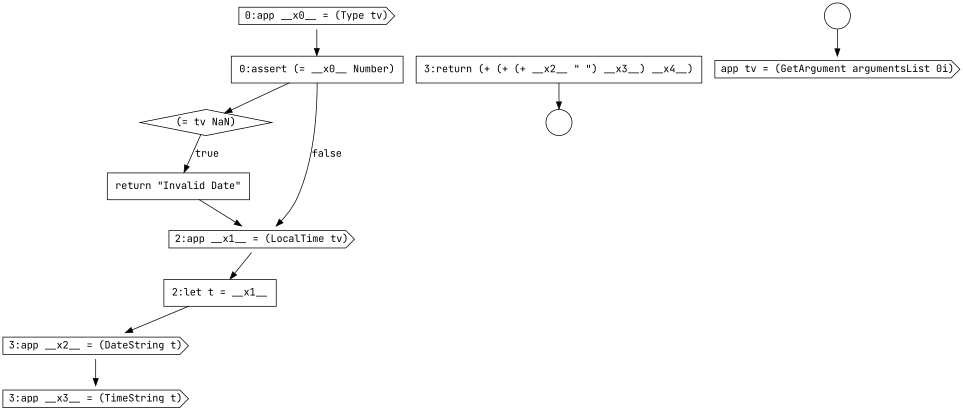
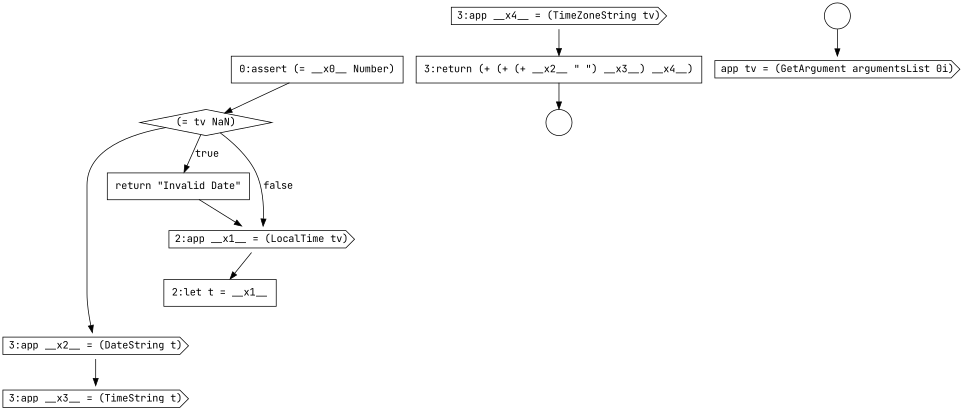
  digraph {
    fontname="JetBrains Mono"
    node [color=black fillcolor=white fontname="JetBrains Mono" shape=cds style=filled]
    edge [color=black fontname="JetBrains Mono"]
    n1 [label=<<font color="black">2:app __x1__ = (LocalTime tv)</font>>]
    n2 [label=<<font color="black">     <table border="0" cellborder="1" cellspacing="0" cellpadding="10">       <tr><td align="left">2:let t = __x1__</td></tr>     </table>   </font>> margin=0 shape=none]
    n3 [label=<<font color="black">3:app __x2__ = (DateString t)</font>>]
    n4 [label=<<font color="black">     <table border="0" cellborder="1" cellspacing="0" cellpadding="10">       <tr><td align="left">3:return (+ (+ (+ __x2__ &quot; &quot;) __x3__) __x4__)</td></tr>     </table>   </font>> margin=0 shape=none]
    n5 [label=" " shape=circle]
    n6 [label=" " shape=circle]
    n7 [label=<<font color="black">app tv = (GetArgument argumentsList 0i)</font>>]
    n8 [label=<<font color="black">     <table border="0" cellborder="1" cellspacing="0" cellpadding="10">       <tr><td align="left">0:assert (= __x0__ Number)</td></tr>     </table>   </font>> margin=0 shape=none]
    n9 [label=<<font color="black">(= tv NaN)</font>> shape=diamond]
    n10 [label=<<font color="black">     <table border="0" cellborder="1" cellspacing="0" cellpadding="10">       <tr><td align="left">return &quot;Invalid Date&quot;</td></tr>     </table>   </font>> margin=0 shape=none]
    n11 [label=<<font color="black">3:app __x3__ = (TimeString t)</font>>]
-   n13 [label=<<font color="black">0:app __x0__ = (Type tv)</font>>]
+   n12 [label=<<font color="black">3:app __x4__ = (TimeZoneString tv)</font>>]
    n1 -> n2
-   n2 -> n3
+   n9 -> n3
    n3 -> n11
    n4 -> n5
    n6 -> n7
    n8 -> n9
-   n8 -> n1 [label=<<font color="black">false</font>>]
+   n9 -> n1 [label=<<font color="black">false</font>>]
    n9 -> n10 [label=<<font color="black">true</font>>]
    n10 -> n1
-   n13 -> n8
+   n12 -> n4
  }
